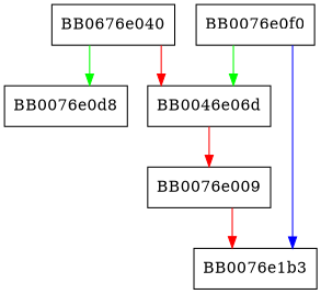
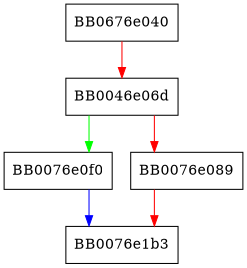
  digraph {
    splines=ortho
    node [shape=box]
    edge [color=red]
    n1 [label=BB0676e040]
-   BB0076e0d8
    n3 [label=BB0046e06d]
    BB0076e0f0
-   BB0076e089 [label=BB0076e009]
+   BB0076e089
    n6 [label=BB0076e1b3]
-   n1 -> BB0076e0d8 [color=green]
    n1 -> n3
-   BB0076e0f0 -> n3 [color=green]
+   n3 -> BB0076e0f0 [color=green]
    n3 -> BB0076e089
    BB0076e0f0 -> n6 [color=blue]
    BB0076e089 -> n6
  }
